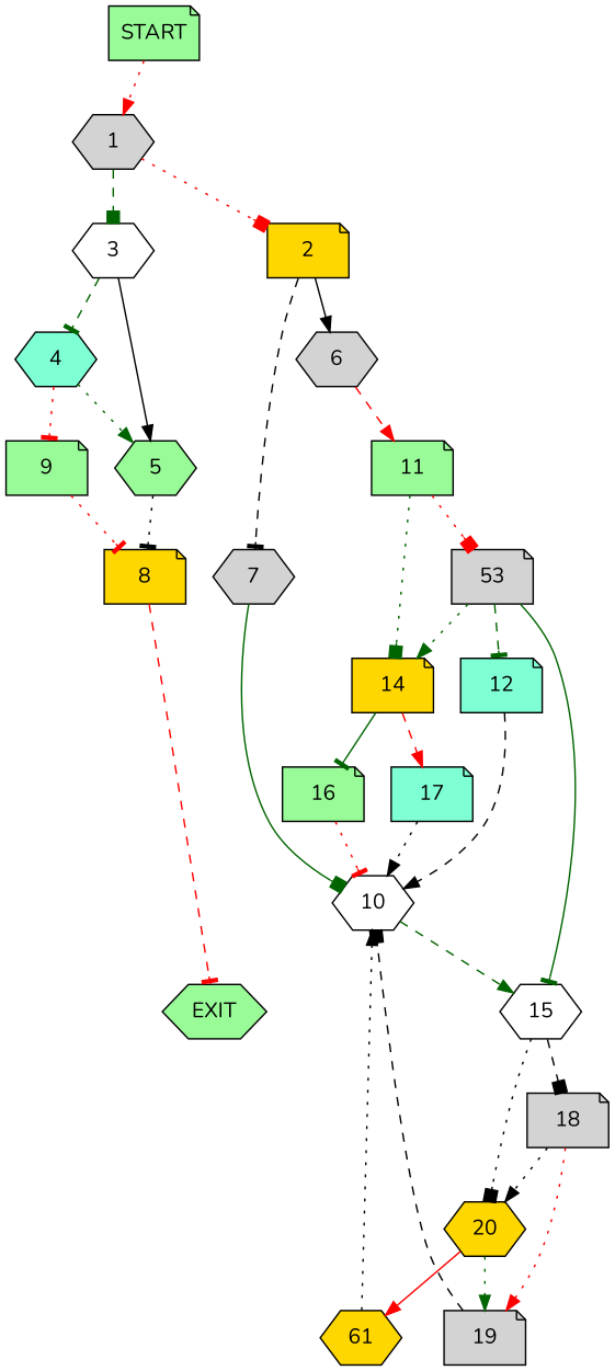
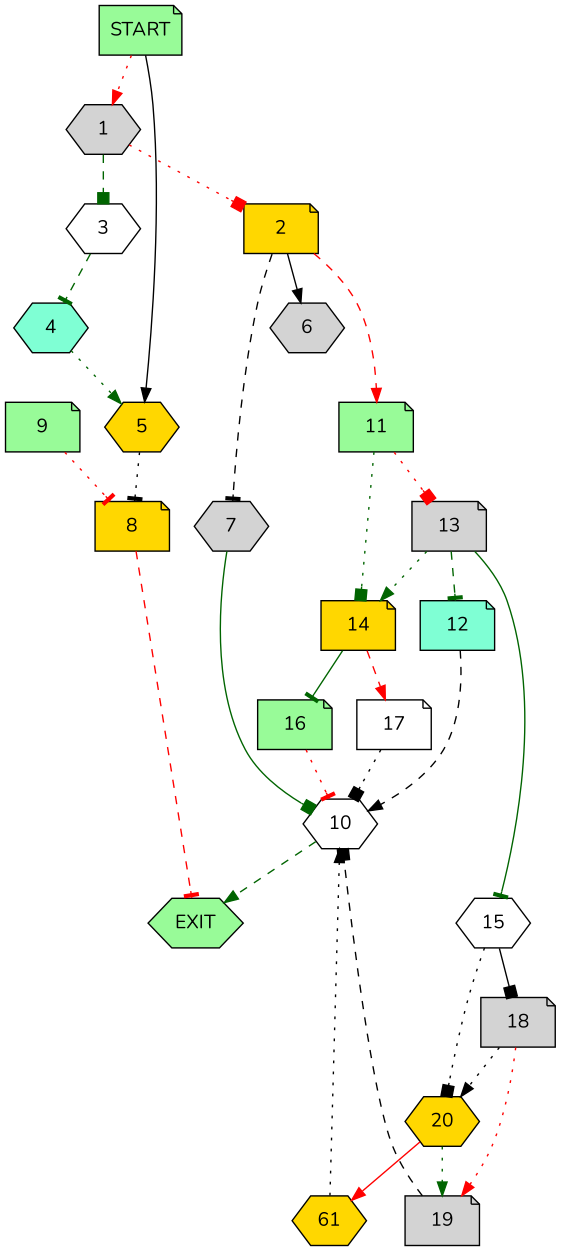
  digraph {
    fontname=Nunito
    node [fillcolor=palegreen fontname=Nunito shape=note style=filled]
    edge [arrowhead=normal color=red fontname=Nunito style=dotted]
    n1 [label=START]
    1 [fillcolor=lightgrey shape=hexagon]
    2 [fillcolor=gold]
    3 [fillcolor=white shape=hexagon]
    n5 [label=EXIT shape=hexagon]
    6 [fillcolor=lightgrey shape=hexagon]
    7 [fillcolor=lightgrey shape=hexagon]
    4 [fillcolor=aquamarine shape=hexagon]
-   5 [shape=hexagon]
+   5 [fillcolor=gold shape=hexagon]
    11
    10 [fillcolor=white shape=hexagon]
    9
    8 [fillcolor=gold]
-   13 [fillcolor=lightgrey label=53]
+   13 [fillcolor=lightgrey]
    14 [fillcolor=gold]
    12 [fillcolor=aquamarine]
    15 [fillcolor=white shape=hexagon]
    16
-   17 [fillcolor=aquamarine]
+   17 [fillcolor=white]
    18 [fillcolor=lightgrey]
    20 [fillcolor=gold shape=hexagon]
    19 [fillcolor=lightgrey]
    n23 [fillcolor=gold label=61 shape=hexagon]
    n1 -> 1
    1 -> 2 [arrowhead=box]
    1 -> 3 [arrowhead=box color=darkgreen style=dashed]
    2 -> 6 [color=black style=solid]
    2 -> 7 [arrowhead=tee color=black style=dashed]
    3 -> 4 [arrowhead=tee color=darkgreen style=dashed]
-   3 -> 5 [color=black style=solid]
-   6 -> 11 [style=dashed]
+   n1 -> 5 [color=black style=solid]
+   2 -> 11 [style=dashed]
    7 -> 10 [arrowhead=box color=darkgreen style=solid]
    4 -> 5 [color=darkgreen]
-   4 -> 9 [arrowhead=tee]
    5 -> 8 [arrowhead=tee color=black]
    11 -> 13 [arrowhead=box]
    11 -> 14 [arrowhead=box color=darkgreen]
-   10 -> 15 [color=darkgreen style=dashed]
+   10 -> n5 [color=darkgreen style=dashed]
    9 -> 8 [arrowhead=tee]
    8 -> n5 [arrowhead=tee style=dashed]
    13 -> 14 [color=darkgreen]
    13 -> 12 [arrowhead=tee color=darkgreen style=dashed]
    13 -> 15 [arrowhead=tee color=darkgreen style=solid]
    14 -> 16 [arrowhead=tee color=darkgreen style=solid]
    14 -> 17 [style=dashed]
    12 -> 10 [color=black style=dashed]
-   15 -> 18 [arrowhead=box color=black style=dashed]
+   15 -> 18 [arrowhead=box color=black style=solid]
    15 -> 20 [arrowhead=box color=black]
    16 -> 10 [arrowhead=tee]
-   17 -> 10 [color=black]
+   17 -> 10 [arrowhead=box color=black]
    18 -> 20 [color=black]
    18 -> 19
    20 -> 19 [color=darkgreen]
    20 -> n23 [style=solid]
    19 -> 10 [arrowhead=box color=black style=dashed]
    n23 -> 10 [color=black]
  }
